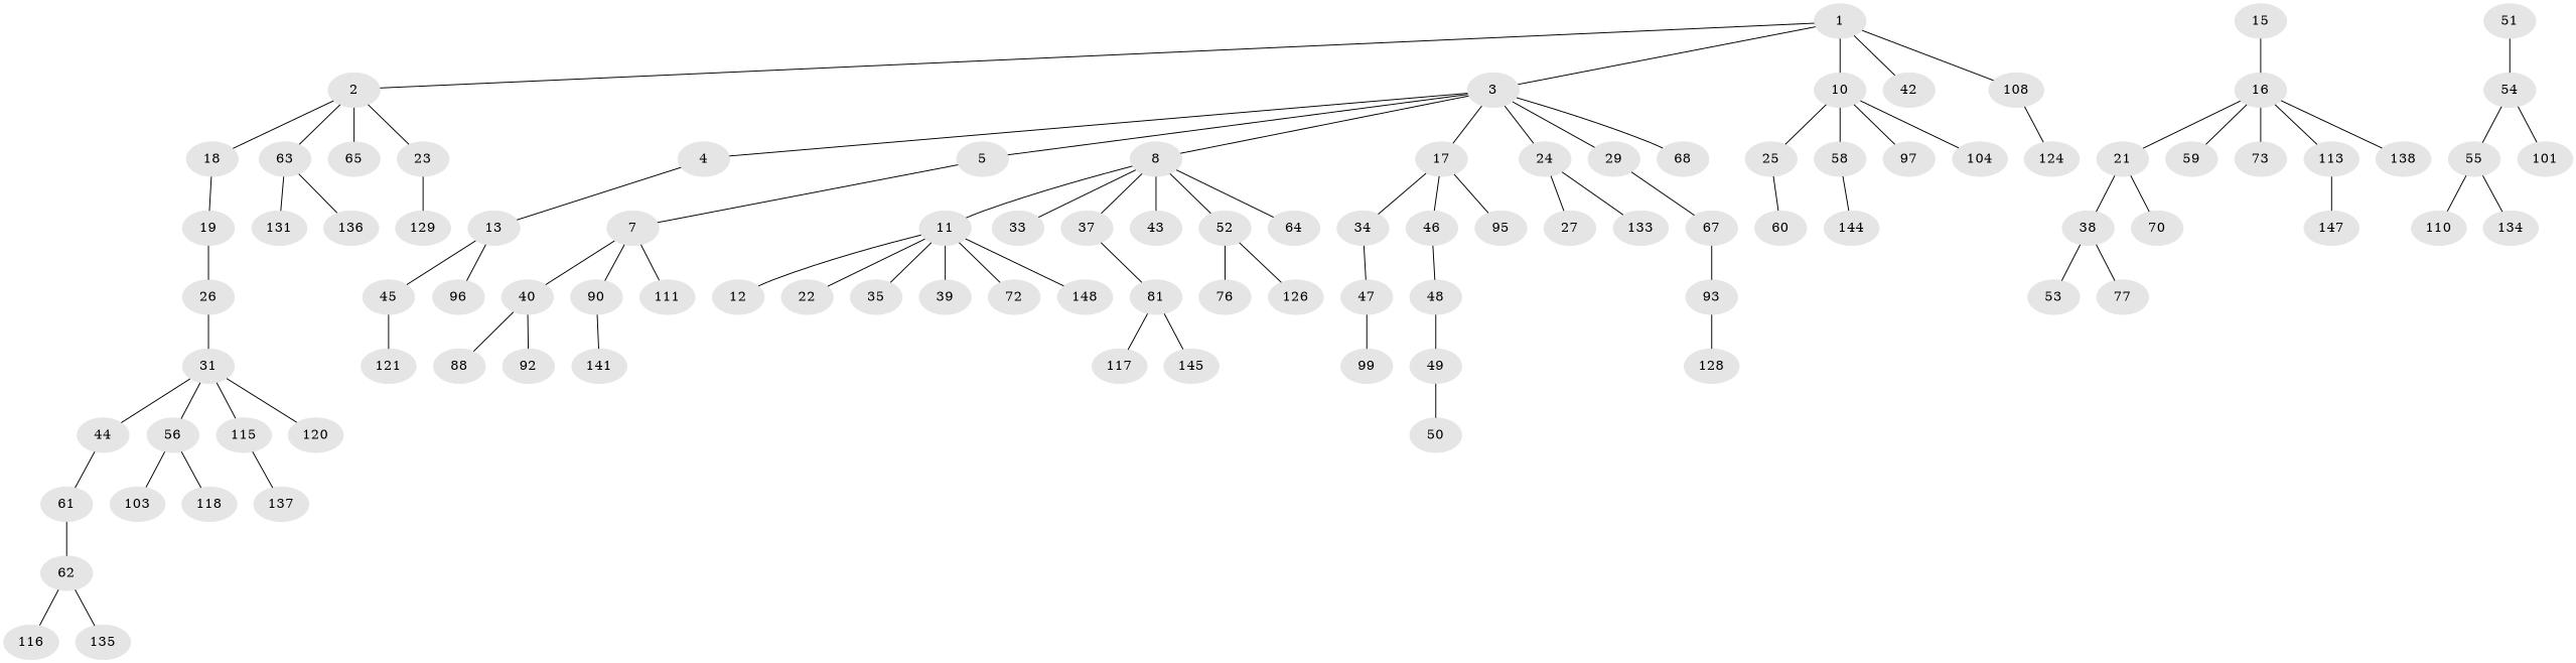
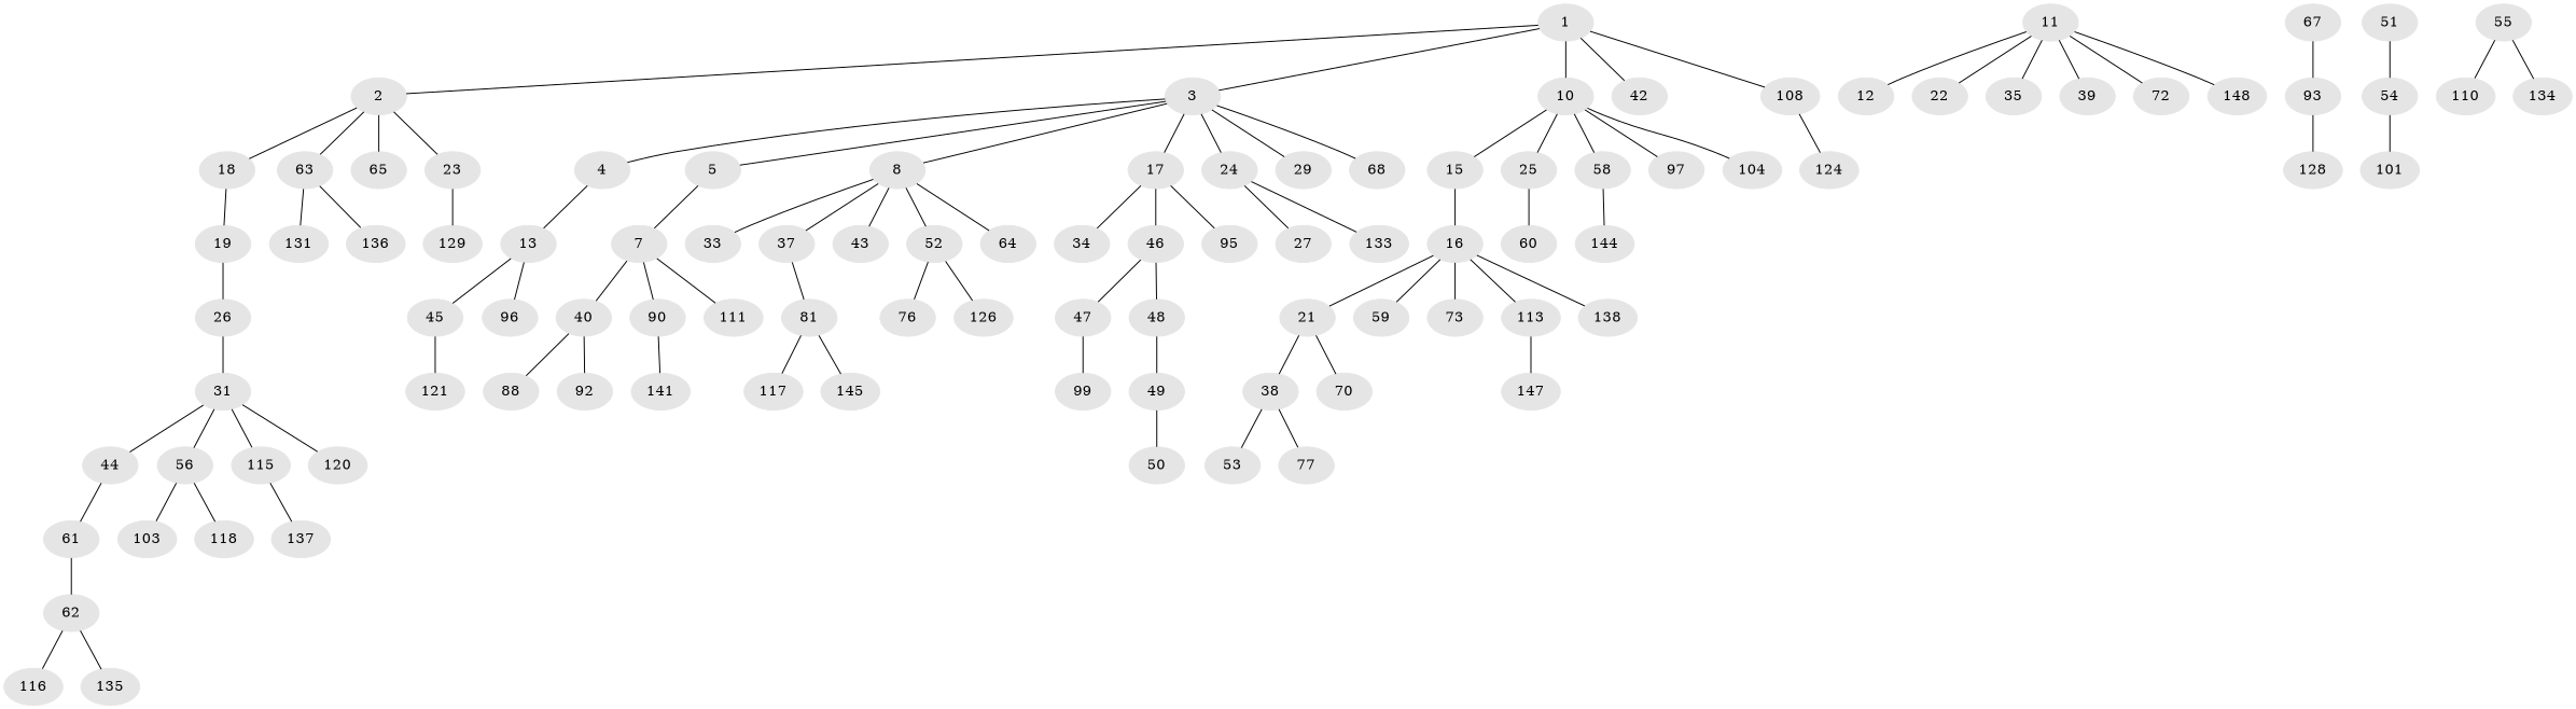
  graph {
    node [color=gray90 style=filled]
    1 [super="+9"]
    2 [super="+20"]
    3 [super="+6"]
    10 [super="+14"]
    42
    108
    18
    63 [super="+112"]
    65
    23 [super="+142"]
    4
    5
    8 [super="+125"]
    17 [super="+32"]
    24 [super="+83"]
    29
    68 [super="+98"]
    15 [super="+66"]
    25 [super="+91"]
    58 [super="+85"]
    97
    104 [super="+109"]
    124
    19
    131
    136
    13 [super="+41"]
    7 [super="+28"]
    11 [super="+123"]
    33
    37
    43 [super="+139"]
    52 [super="+78"]
    64
    34
    46
    95 [super="+105"]
    27 [super="+122"]
    133
    67 [super="+69"]
    45 [super="+107"]
    96
    129
    40 [super="+146"]
    90 [super="+102"]
    111
    88
    92
    141
    12
    22 [super="+89"]
    35
    39 [super="+94"]
    72
    148
    81 [super="+114"]
    76 [super="+86"]
    126 [super="+127"]
    16 [super="+57"]
    60
    144
    121 [super="+143"]
    21 [super="+30"]
    59 [super="+82"]
    73
    113
    138
    38 [super="+74"]
    70
    147
    47 [super="+87"]
    48 [super="+84"]
    26
    31 [super="+36"]
    53 [super="+75"]
    77
    44 [super="+80"]
    56 [super="+79"]
    115
    120
    93
    61
    103
    118 [super="+119"]
    137
    99
    117
    145
    62 [super="+106"]
    49
    51 [super="+71"]
    54
    50
    55 [super="+100"]
    101 [super="+140"]
    110
    134
    116
    135
    128 [super="+132"]
    1 -- 2
    1 -- 3
    1 -- 10
    1 -- 42
    1 -- 108
    2 -- 18
    2 -- 63
    2 -- 65
    2 -- 23
    3 -- 4
    3 -- 5
    3 -- 8
    3 -- 17
    3 -- 24
    3 -- 29
    3 -- 68
+   10 -- 15
    10 -- 25
    10 -- 58
    10 -- 97
    10 -- 104
    108 -- 124
    18 -- 19
    63 -- 131
    63 -- 136
    23 -- 129
    4 -- 13
    5 -- 7
-   8 -- 11
    8 -- 33
    8 -- 37
    8 -- 43
    8 -- 52
    8 -- 64
    17 -- 34
    17 -- 46
    17 -- 95
    24 -- 27
    24 -- 133
-   29 -- 67
    15 -- 16
    25 -- 60
    58 -- 144
    19 -- 26
    13 -- 45
    13 -- 96
    7 -- 40
    7 -- 90
    7 -- 111
    11 -- 12
    11 -- 22
    11 -- 35
    11 -- 39
    11 -- 72
    11 -- 148
    37 -- 81
    52 -- 76
    52 -- 126
-   34 -- 47
+   46 -- 47
    46 -- 48
    67 -- 93
    45 -- 121
    40 -- 88
    40 -- 92
    90 -- 141
    81 -- 117
    81 -- 145
    16 -- 21
    16 -- 59
    16 -- 73
    16 -- 113
    16 -- 138
    21 -- 38
    21 -- 70
    113 -- 147
    38 -- 53
    38 -- 77
    47 -- 99
    48 -- 49
    26 -- 31
    31 -- 44
    31 -- 56
    31 -- 115
    31 -- 120
    44 -- 61
    56 -- 103
    56 -- 118
    115 -- 137
    93 -- 128
    61 -- 62
    62 -- 116
    62 -- 135
    49 -- 50
    51 -- 54
-   54 -- 55
    54 -- 101
    55 -- 110
    55 -- 134
  }
